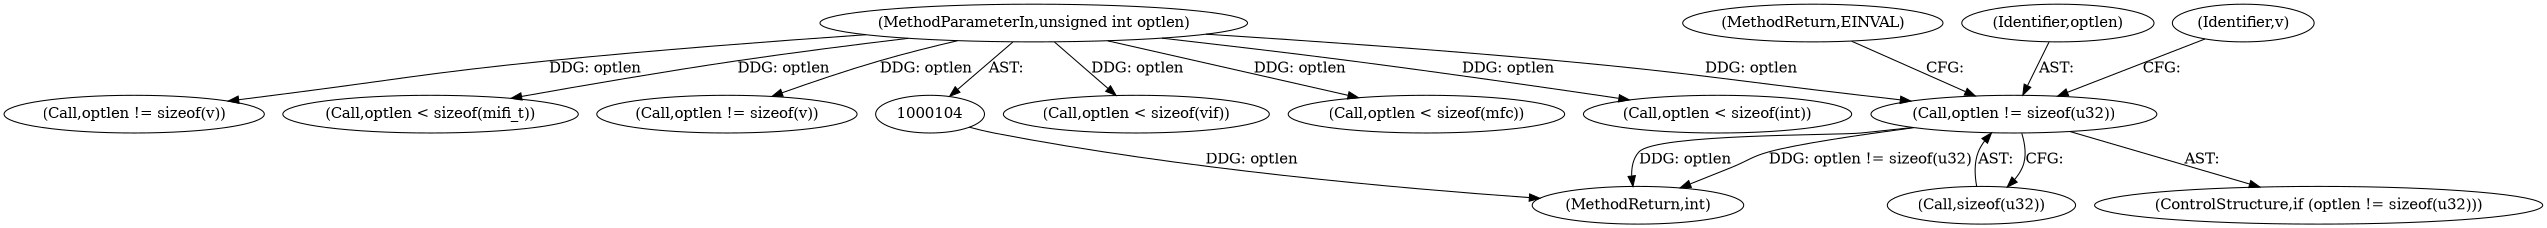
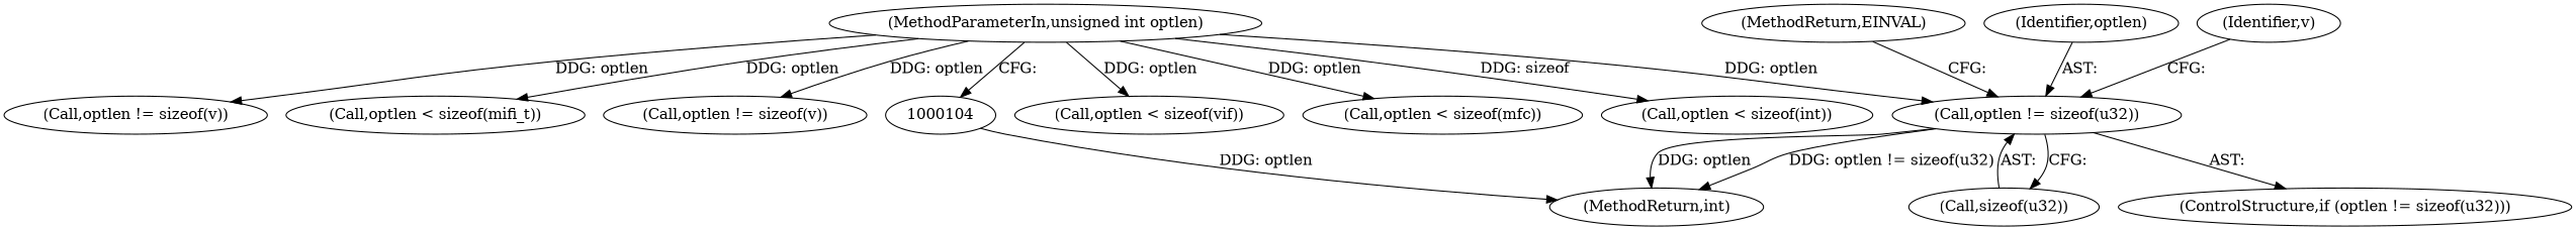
  digraph {
    n1 [label="(Call,optlen != sizeof(u32))"]
    n2 [label="(Call,sizeof(u32))"]
    n3 [label="(MethodReturn,int)"]
    n4 [label="(ControlStructure,if (optlen != sizeof(u32)))"]
    n5 [label="(MethodParameterIn,unsigned int optlen)"]
    n6 [label="(Call,optlen < sizeof(vif))"]
    n7 [label="(Call,optlen < sizeof(mfc))"]
    n8 [label="(Call,optlen < sizeof(int))"]
    n9 [label="(Call,optlen != sizeof(v))"]
    n10 [label="(Call,optlen < sizeof(mifi_t))"]
    n11 [label="(Call,optlen != sizeof(v))"]
    1000104
    n13 [label="(MethodReturn,EINVAL)"]
    n14 [label="(Identifier,optlen)"]
    n15 [label="(Identifier,v)"]
    n1 -> n2 [label="CFG: "]
    n1 -> n3 [label="DDG: optlen"]
    n1 -> n3 [label="DDG: optlen != sizeof(u32)"]
    n1 -> n4 [label="AST: "]
    n2 -> n1 [label="AST: "]
    n5 -> n1 [label="DDG: optlen"]
    n5 -> n6 [label="DDG: optlen"]
    n5 -> n7 [label="DDG: optlen"]
-   n5 -> n8 [label="DDG: optlen"]
+   n5 -> n8 [label="DDG: sizeof"]
    n5 -> n9 [label="DDG: optlen"]
    n5 -> n10 [label="DDG: optlen"]
    n5 -> n11 [label="DDG: optlen"]
-   n5 -> 1000104 [label="AST: "]
+   n5 -> 1000104 [label="CFG: "]
    1000104 -> n3 [label="DDG: optlen"]
    n13 -> n1 [label="CFG: "]
    n14 -> n1 [label="AST: "]
    n15 -> n1 [label="CFG: "]
  }
